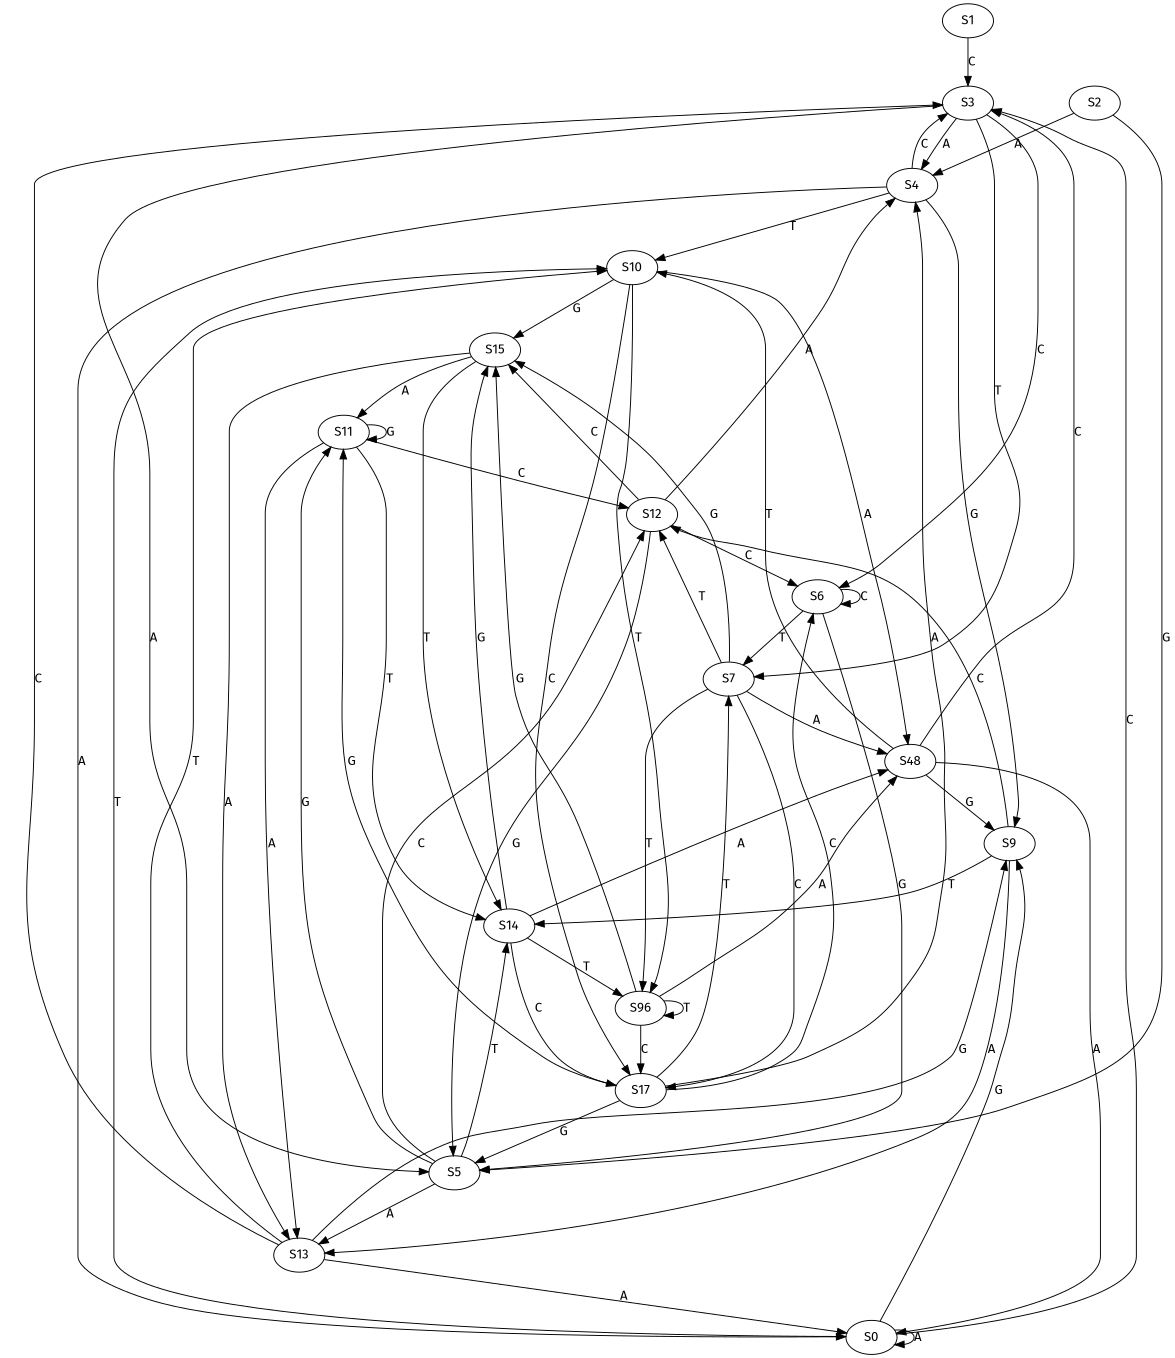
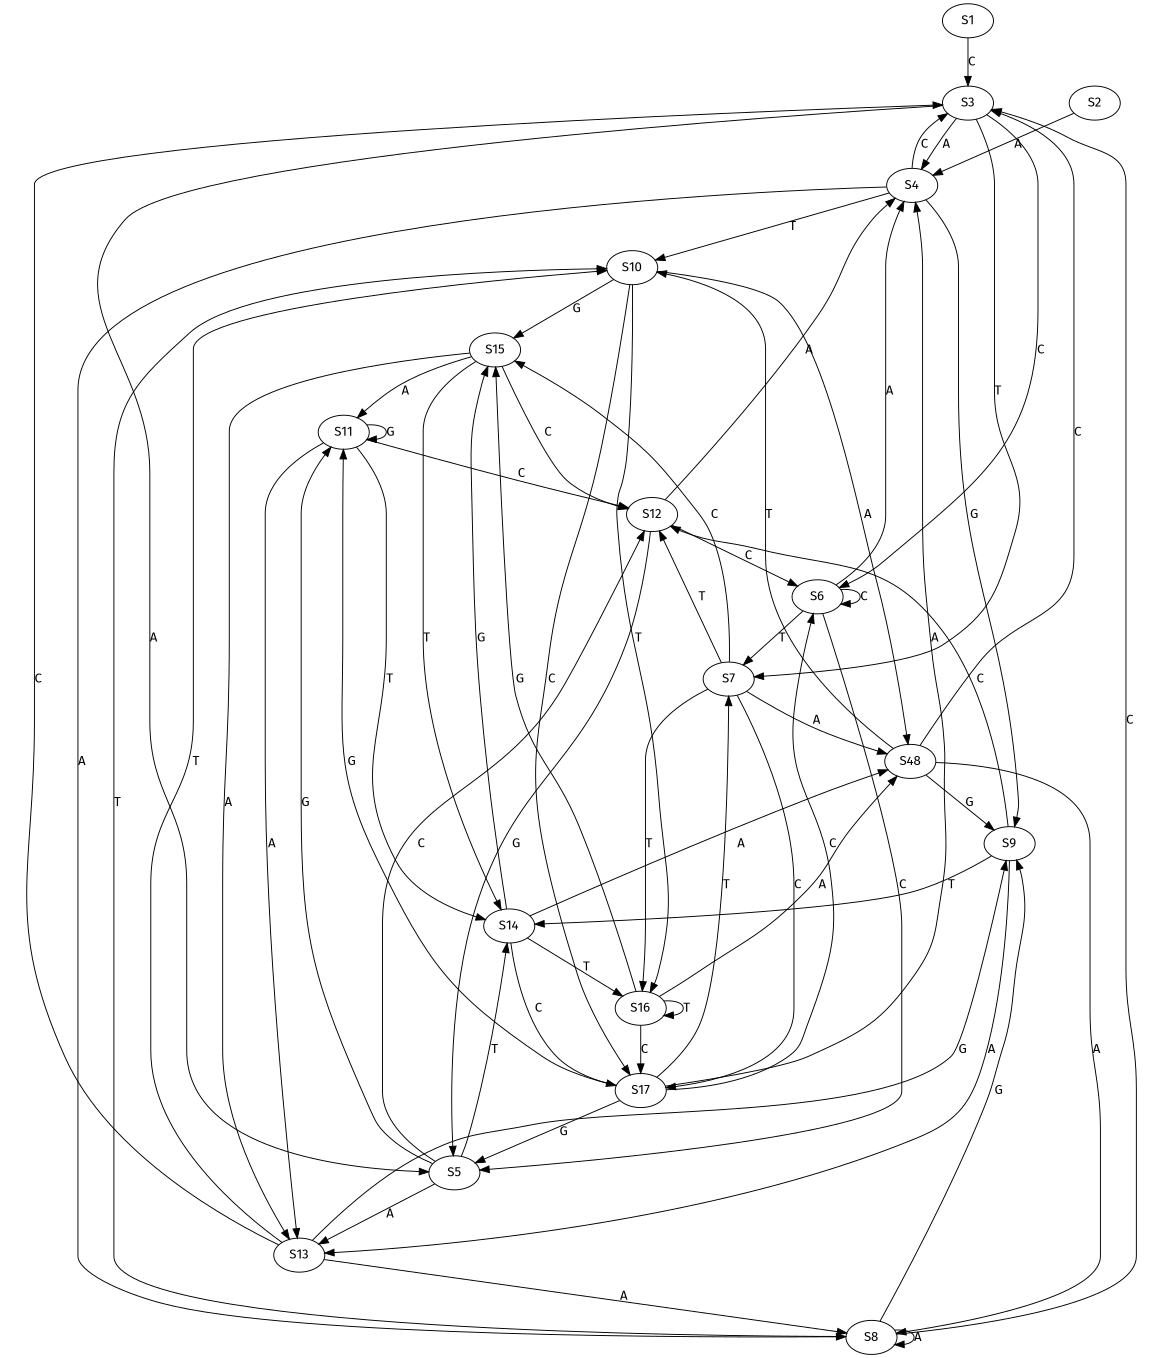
  strict digraph {
    fontname="Fira Sans"
    node [fontname="Fira Sans"]
    edge [fontname="Fira Sans"]
    S1
    S3
    S2
    S4
    S5
    S6
    S7
-   S8 [label=S0]
+   S8
    S9
    S10
    S11
    S12
    S13
    S14
    S15
-   S16 [label=S96]
+   S16
    S17
    n18 [label=S48]
    S1 -> S3 [label=C]
    S3 -> S4 [label=A]
    S3 -> S5 [label=A]
    S3 -> S6 [label=C]
    S3 -> S7 [label=T]
    S2 -> S4 [label=A]
-   S2 -> S5 [label=G]
    S4 -> S3 [label=C]
    S4 -> S8 [label=A]
    S4 -> S9 [label=G]
    S4 -> S10 [label=T]
    S5 -> S11 [label=G]
    S5 -> S12 [label=C]
    S5 -> S13 [label=A]
    S5 -> S14 [label=T]
-   S6 -> S5 [label=G]
+   S6 -> S4 [label=A]
+   S6 -> S5 [label=C]
    S6 -> S6 [label=C]
    S6 -> S7 [label=T]
    S7 -> S12 [label=T]
-   S7 -> S15 [label=G]
+   S7 -> S15 [label=C]
    S7 -> S16 [label=T]
    S7 -> S17 [label=C]
    S7 -> n18 [label=A]
    S8 -> S3 [label=C]
    S8 -> S8 [label=A]
    S8 -> S9 [label=G]
    S8 -> S10 [label=T]
    S9 -> S12 [label=C]
    S9 -> S13 [label=A]
    S9 -> S14 [label=T]
    S10 -> S15 [label=G]
    S10 -> S16 [label=T]
    S10 -> S17 [label=C]
    S10 -> n18 [label=A]
    S11 -> S11 [label=G]
    S11 -> S12 [label=C]
    S11 -> S13 [label=A]
    S11 -> S14 [label=T]
    S12 -> S4 [label=A]
    S12 -> S5 [label=G]
    S12 -> S6 [label=C]
    S13 -> S3 [label=C]
    S13 -> S8 [label=A]
    S13 -> S9 [label=G]
    S13 -> S10 [label=T]
    S14 -> S15 [label=G]
    S14 -> S16 [label=T]
    S14 -> S17 [label=C]
    S14 -> n18 [label=A]
    S15 -> S11 [label=A]
-   S12 -> S15 [label=C]
+   S15 -> S12 [label=C]
    S15 -> S13 [label=A]
    S15 -> S14 [label=T]
    S16 -> S15 [label=G]
    S16 -> S16 [label=T]
    S16 -> S17 [label=C]
    S16 -> n18 [label=A]
    S17 -> S4 [label=A]
    S17 -> S5 [label=G]
    S17 -> S6 [label=C]
    S17 -> S7 [label=T]
    S17 -> S11 [label=G]
    n18 -> S3 [label=C]
    n18 -> S8 [label=A]
    n18 -> S9 [label=G]
    n18 -> S10 [label=T]
  }
